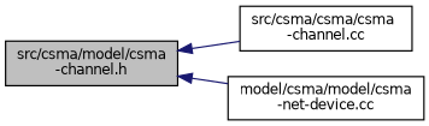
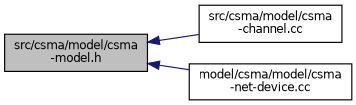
  digraph {
    rankdir=LR
    node [color=black fillcolor=white fontname=Helvetica fontsize=10 shape=record style=filled]
    edge [color=midnightblue dir=back fontname=Helvetica fontsize=10 labelfontname=Helvetica labelfontsize=10 style=solid]
-   n1 [fillcolor=grey75 fontcolor=black height=0.2 label="src/csma/model/csma\l-channel.h" width=0.4]
-   n2 [height=0.2 label="src/csma/csma/csma\l-channel.cc" width=0.4]
+   n1 [fillcolor=grey75 fontcolor=black height=0.2 label="src/csma/model/csma\l-model.h" width=0.4]
+   n2 [height=0.2 label="src/csma/model/csma\l-channel.cc" width=0.4]
    n3 [height=0.2 label="model/csma/model/csma\l-net-device.cc" width=0.4]
    n1 -> n2
    n1 -> n3
  }
